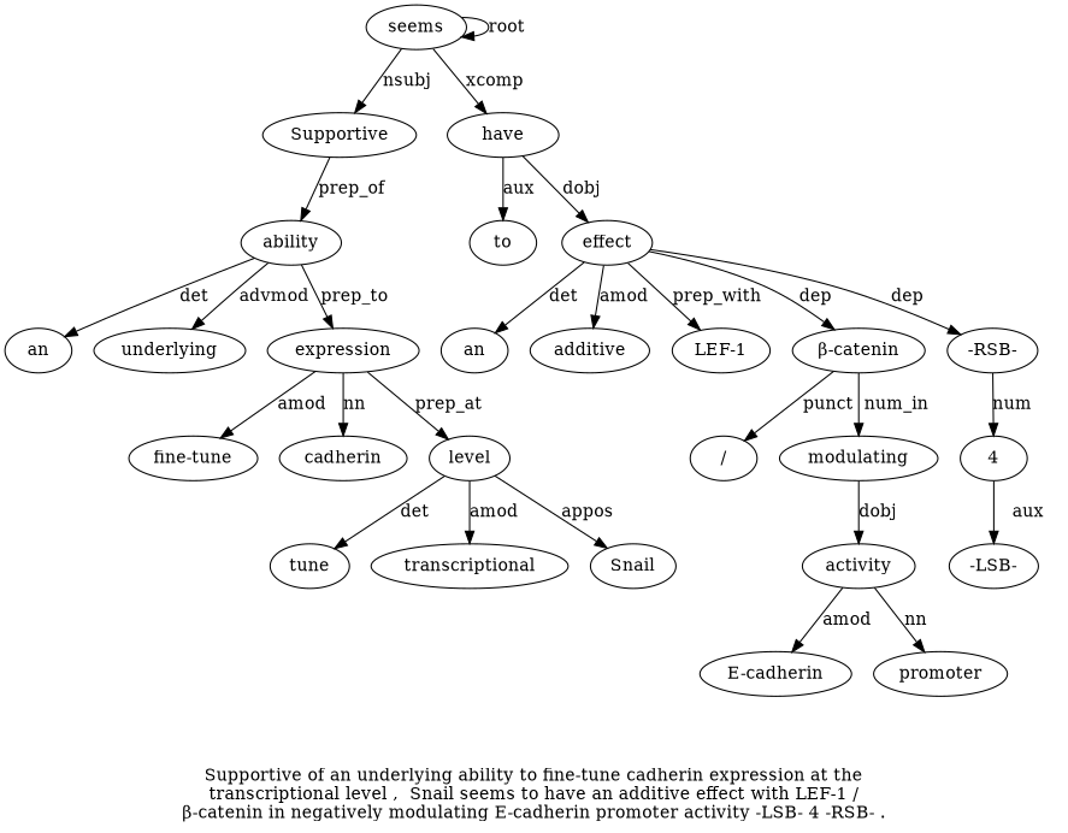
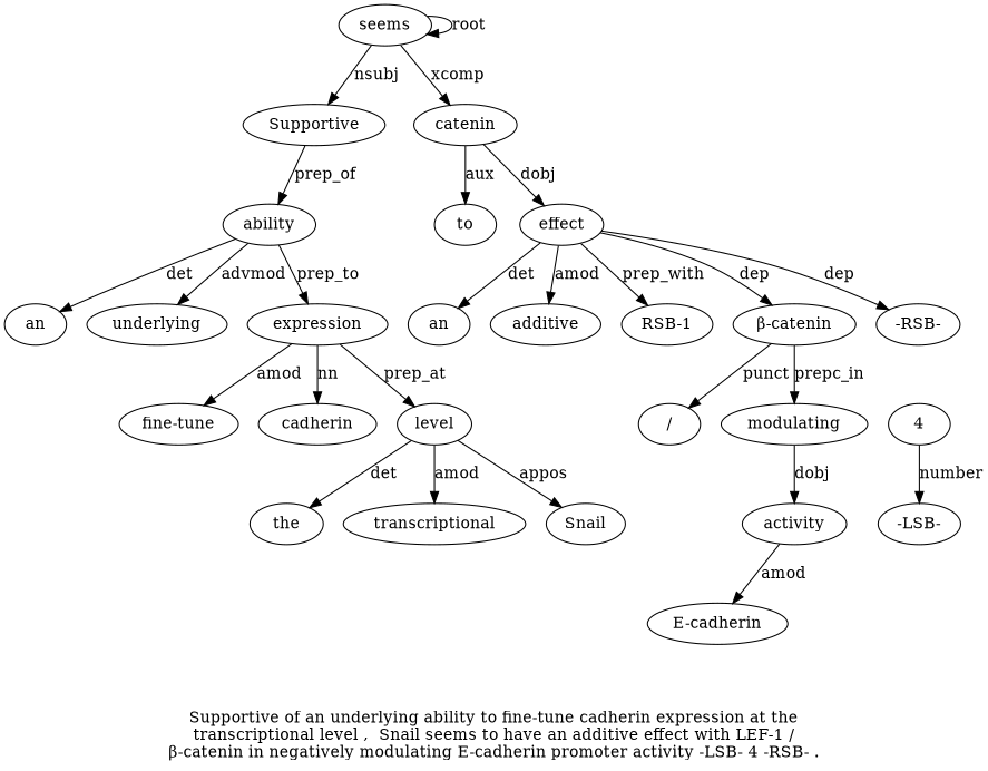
  digraph {
    label="Supportive of an underlying ability to fine-tune cadherin expression at the\ntranscriptional level ,  Snail seems to have an additive effect with LEF-1 /\nβ-catenin in negatively modulating E-cadherin promoter activity -LSB- 4 -RSB- ."
    node [fillcolor=white style=filled]
    n1 [label=seems]
    n2 [label=Supportive]
-   n3 [label=have]
+   n3 [label=catenin]
    n4 [label=ability]
    n5 [label=to]
    n6 [label=effect]
    n7 [label=an]
    n8 [label=underlying]
    n9 [label=expression]
    n10 [label="fine-tune"]
    n11 [label=cadherin]
    n12 [label=level]
-   n13 [label=tune]
+   n13 [label=the]
    n14 [label=transcriptional]
    n15 [label=Snail]
    n16 [label=an]
    n17 [label=additive]
-   n18 [label="LEF-1"]
+   n18 [label="RSB-1"]
    n19 [label="β-catenin"]
    n20 [label="-RSB-"]
    n21 [label="/"]
    n22 [label=modulating]
    n23 [label=4]
    n24 [label=activity]
    n25 [label="E-cadherin"]
-   n26 [label=promoter]
    n27 [label="-LSB-"]
    n1 -> n1 [label=root]
    n1 -> n2 [label=nsubj]
    n1 -> n3 [label=xcomp]
    n2 -> n4 [label=prep_of]
    n3 -> n5 [label=aux]
    n3 -> n6 [label=dobj]
    n4 -> n7 [label=det]
    n4 -> n8 [label=advmod]
    n4 -> n9 [label=prep_to]
    n6 -> n16 [label=det]
    n6 -> n17 [label=amod]
    n6 -> n18 [label=prep_with]
    n6 -> n19 [label=dep]
    n6 -> n20 [label=dep]
    n9 -> n10 [label=amod]
    n9 -> n11 [label=nn]
    n9 -> n12 [label=prep_at]
    n12 -> n13 [label=det]
    n12 -> n14 [label=amod]
    n12 -> n15 [label=appos]
    n19 -> n21 [label=punct]
-   n19 -> n22 [label=num_in]
-   n20 -> n23 [label=num]
+   n19 -> n22 [label=prepc_in]
    n22 -> n24 [label=dobj]
-   n23 -> n27 [label=aux]
+   n23 -> n27 [label=number]
    n24 -> n25 [label=amod]
-   n24 -> n26 [label=nn]
  }
